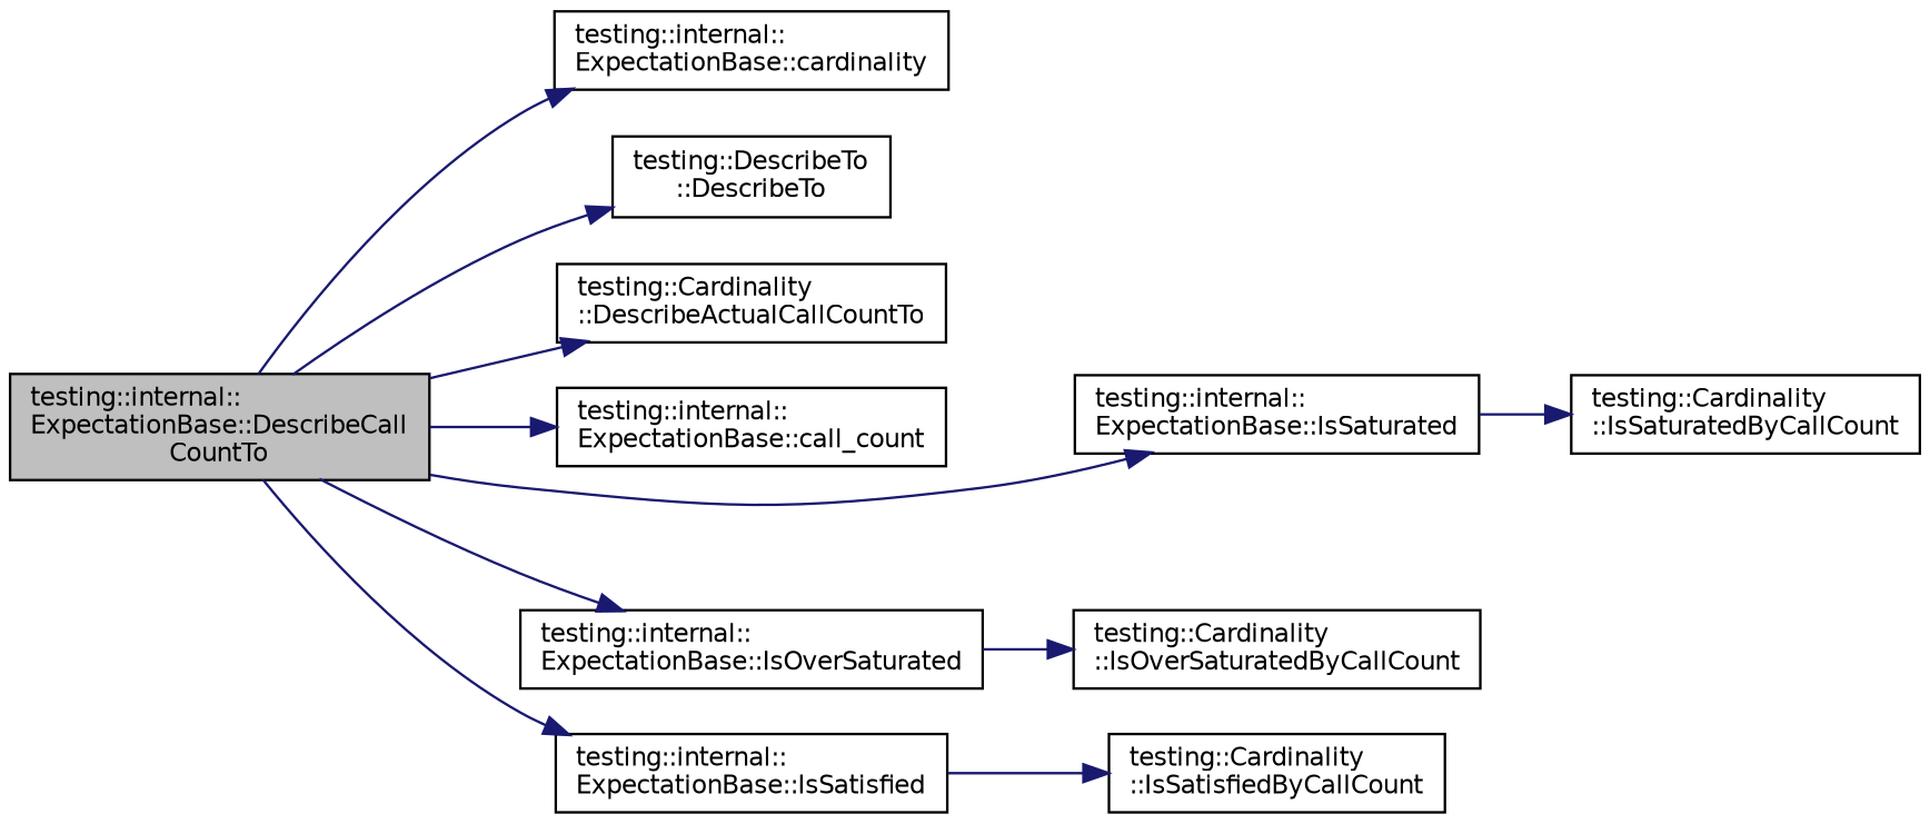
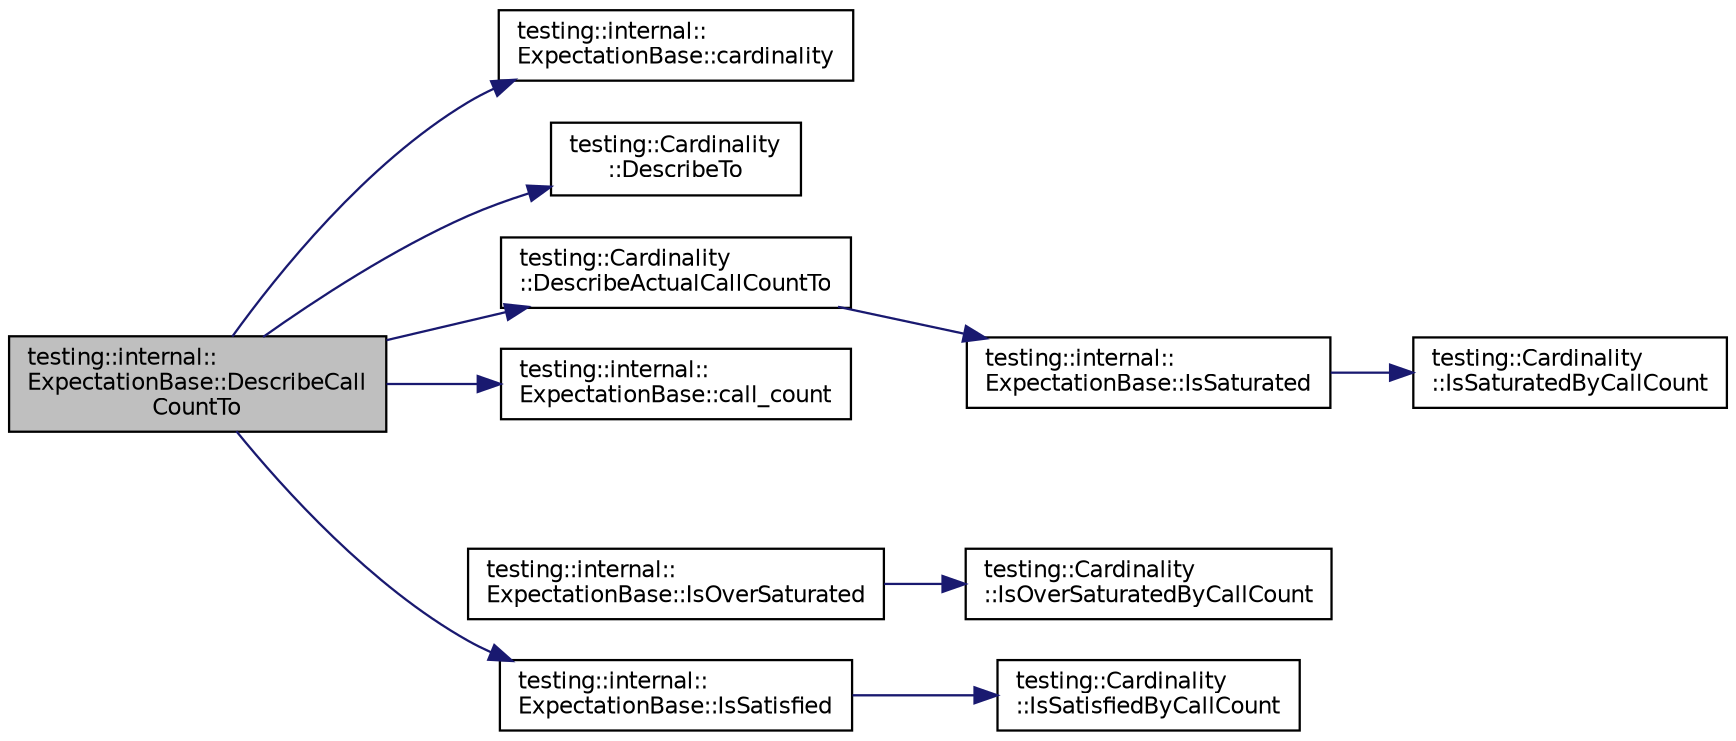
  digraph {
    rankdir=LR
    node [color=black fillcolor=white fontname=Helvetica fontsize=10 shape=record style=filled]
    edge [color=midnightblue fontname=Helvetica fontsize=10 labelfontname=Helvetica labelfontsize=10 style=solid]
    n1 [fillcolor=grey75 fontcolor=black height=0.2 label="testing::internal::\lExpectationBase::DescribeCall\lCountTo" width=0.4]
    n2 [height=0.2 label="testing::internal::\lExpectationBase::cardinality" width=0.4]
-   n3 [height=0.2 label="testing::DescribeTo\l::DescribeTo" width=0.4]
+   n3 [height=0.2 label="testing::Cardinality\l::DescribeTo" width=0.4]
    n4 [height=0.2 label="testing::Cardinality\l::DescribeActualCallCountTo" width=0.4]
    n5 [height=0.2 label="testing::internal::\lExpectationBase::call_count" width=0.4]
    n6 [height=0.2 label="testing::internal::\lExpectationBase::IsOverSaturated" width=0.4]
    n7 [height=0.2 label="testing::internal::\lExpectationBase::IsSaturated" width=0.4]
    n8 [height=0.2 label="testing::internal::\lExpectationBase::IsSatisfied" width=0.4]
    n9 [height=0.2 label="testing::Cardinality\l::IsOverSaturatedByCallCount" width=0.4]
    n10 [height=0.2 label="testing::Cardinality\l::IsSaturatedByCallCount" width=0.4]
    n11 [height=0.2 label="testing::Cardinality\l::IsSatisfiedByCallCount" width=0.4]
    n1 -> n2
    n1 -> n3
    n1 -> n4
    n1 -> n5
-   n1 -> n6
-   n1 -> n7
+   n4 -> n7
    n1 -> n8
    n6 -> n9
    n7 -> n10
    n8 -> n11
  }
